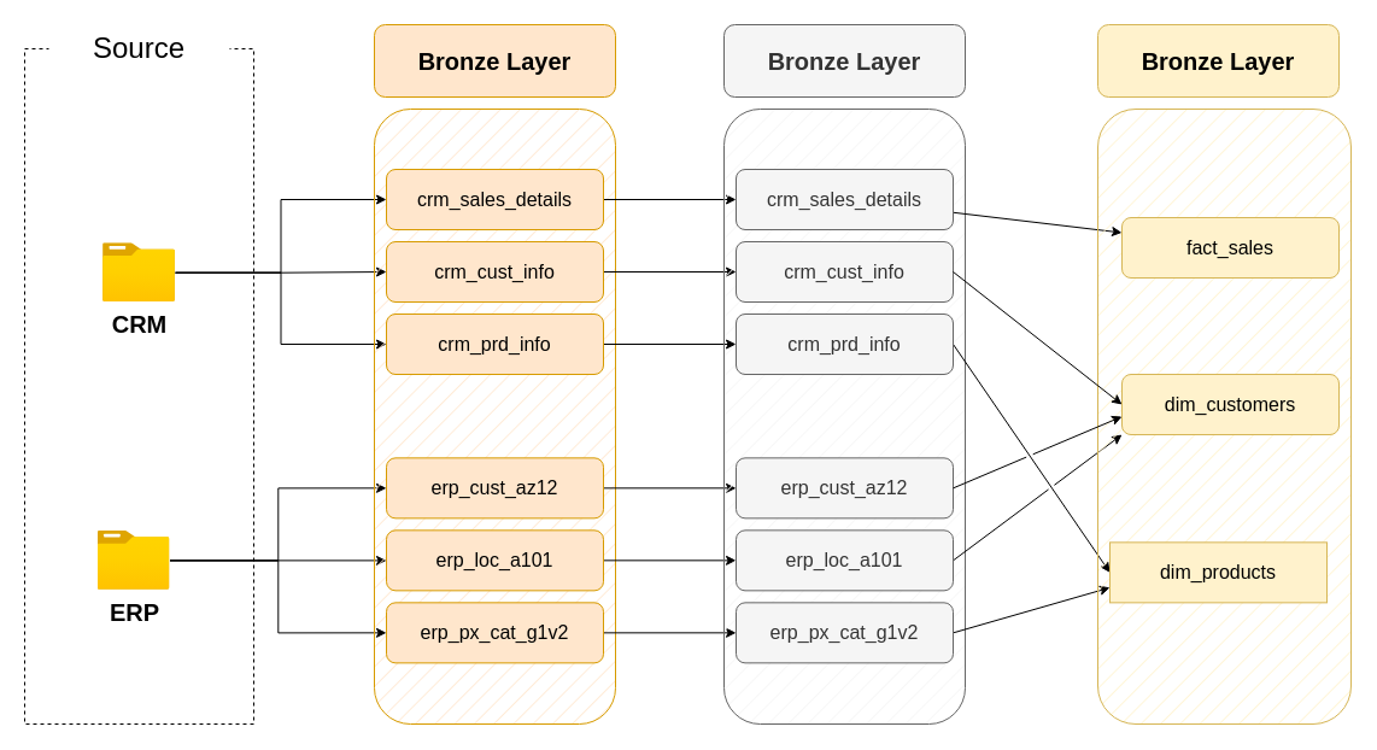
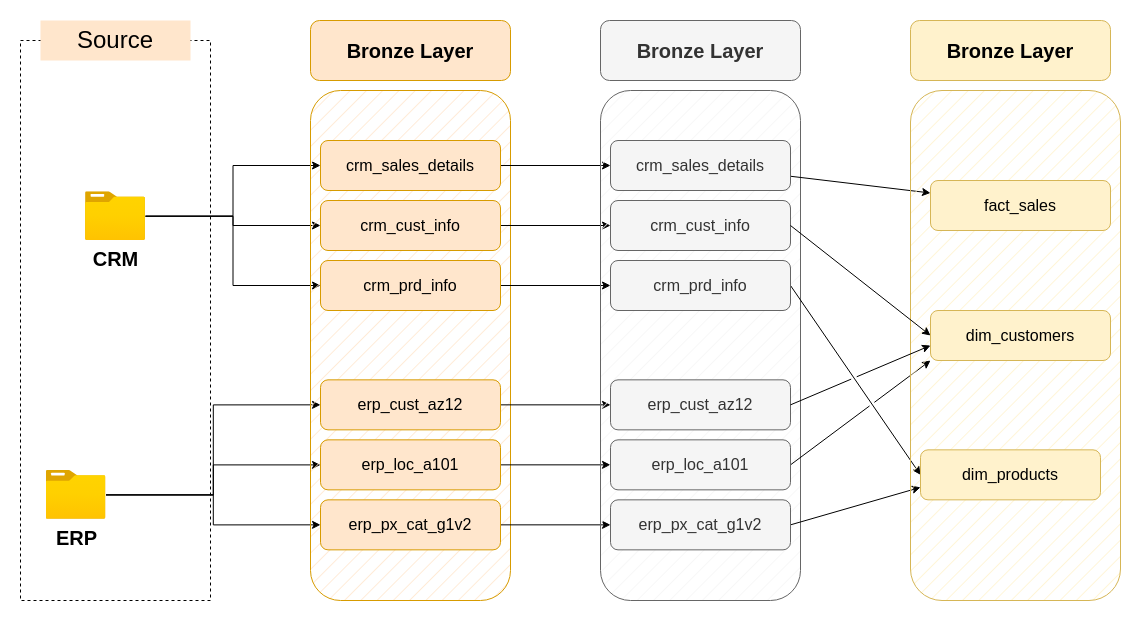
  <mxCell id="0" />
  <mxCell id="1" parent="0" />
  <mxCell id="2" value="" style="rounded=0;whiteSpace=wrap;html=1;fillColor=none;dashed=1;" parent="1" vertex="1"><mxGeometry x="20" y="40" width="190" height="560" as="geometry" /></mxCell>
- <mxCell id="3" value="&lt;font style=&quot;font-size: 24px;&quot;&gt;Source&lt;/font&gt;" style="rounded=0;whiteSpace=wrap;html=1;strokeColor=none;" parent="1" vertex="1"><mxGeometry x="40" y="20" width="150" height="40" as="geometry" /></mxCell>
+ <mxCell id="3" value="&lt;font style=&quot;font-size: 24px;&quot;&gt;Source&lt;/font&gt;" style="rounded=0;whiteSpace=wrap;html=1;strokeColor=none;fillColor=#ffe6cc;" parent="1" vertex="1"><mxGeometry x="40" y="20" width="150" height="40" as="geometry" /></mxCell>
  <mxCell id="4" style="edgeStyle=orthogonalEdgeStyle;rounded=0;orthogonalLoop=1;jettySize=auto;html=1;entryX=0;entryY=0.5;entryDx=0;entryDy=0;" parent="1" source="7" target="15" edge="1"><mxGeometry relative="1" as="geometry" /></mxCell>
  <mxCell id="5" style="edgeStyle=orthogonalEdgeStyle;rounded=0;orthogonalLoop=1;jettySize=auto;html=1;entryX=0;entryY=0.5;entryDx=0;entryDy=0;" parent="1" source="7" target="17" edge="1"><mxGeometry relative="1" as="geometry" /></mxCell>
  <mxCell id="6" style="edgeStyle=orthogonalEdgeStyle;rounded=0;orthogonalLoop=1;jettySize=auto;html=1;entryX=0;entryY=0.5;entryDx=0;entryDy=0;" parent="1" source="7" target="19" edge="1"><mxGeometry relative="1" as="geometry" /></mxCell>
- <mxCell id="7" value="&lt;font style=&quot;font-size: 20px;&quot;&gt;&lt;b&gt;CRM&lt;/b&gt;&lt;/font&gt;" style="image;aspect=fixed;html=1;points=[];align=center;fontSize=12;image=img/lib/azure2/general/Folder_Blank.svg;" parent="1" vertex="1"><mxGeometry x="85" y="201.3" width="60" height="48.7" as="geometry" /></mxCell>
+ <mxCell id="7" value="&lt;font style=&quot;font-size: 20px;&quot;&gt;&lt;b&gt;CRM&lt;/b&gt;&lt;/font&gt;" style="image;aspect=fixed;html=1;points=[];align=center;fontSize=12;image=img/lib/azure2/general/Folder_Blank.svg;" parent="1" vertex="1"><mxGeometry x="85" y="191.3" width="60" height="48.7" as="geometry" /></mxCell>
  <mxCell id="8" style="edgeStyle=orthogonalEdgeStyle;rounded=0;orthogonalLoop=1;jettySize=auto;html=1;entryX=0;entryY=0.5;entryDx=0;entryDy=0;" parent="1" source="11" target="21" edge="1"><mxGeometry relative="1" as="geometry" /></mxCell>
  <mxCell id="9" style="edgeStyle=orthogonalEdgeStyle;rounded=0;orthogonalLoop=1;jettySize=auto;html=1;" parent="1" source="11" target="23" edge="1"><mxGeometry relative="1" as="geometry" /></mxCell>
  <mxCell id="10" style="edgeStyle=orthogonalEdgeStyle;rounded=0;orthogonalLoop=1;jettySize=auto;html=1;entryX=0;entryY=0.5;entryDx=0;entryDy=0;" parent="1" source="11" target="25" edge="1"><mxGeometry relative="1" as="geometry" /></mxCell>
- <mxCell id="11" value="&lt;span style=&quot;font-size: 20px;&quot;&gt;&lt;b&gt;ERP&lt;/b&gt;&lt;/span&gt;&lt;div&gt;&lt;span style=&quot;font-size: 20px;&quot;&gt;&lt;b&gt;&lt;br&gt;&lt;/b&gt;&lt;/span&gt;&lt;/div&gt;" style="image;aspect=fixed;html=1;points=[];align=center;fontSize=12;image=img/lib/azure2/general/Folder_Blank.svg;" parent="1" vertex="1"><mxGeometry x="80.5" y="440" width="60" height="48.7" as="geometry" /></mxCell>
+ <mxCell id="11" value="&lt;span style=&quot;font-size: 20px;&quot;&gt;&lt;b&gt;ERP&lt;/b&gt;&lt;/span&gt;&lt;div&gt;&lt;span style=&quot;font-size: 20px;&quot;&gt;&lt;b&gt;&lt;br&gt;&lt;/b&gt;&lt;/span&gt;&lt;/div&gt;" style="image;aspect=fixed;html=1;points=[];align=center;fontSize=12;image=img/lib/azure2/general/Folder_Blank.svg;" parent="1" vertex="1"><mxGeometry x="45.5" y="470" width="60" height="48.7" as="geometry" /></mxCell>
  <mxCell id="12" value="" style="rounded=1;whiteSpace=wrap;html=1;fillColor=#ffe6cc;strokeColor=#d79b00;fillStyle=hatch;" parent="1" vertex="1"><mxGeometry x="310" y="90" width="200" height="510" as="geometry" /></mxCell>
  <mxCell id="13" value="&lt;font style=&quot;font-size: 20px;&quot;&gt;&lt;b&gt;Bronze Layer&lt;/b&gt;&lt;/font&gt;" style="rounded=1;whiteSpace=wrap;html=1;fillColor=#ffe6cc;strokeColor=#d79b00;" parent="1" vertex="1"><mxGeometry x="310" y="20" width="200" height="60" as="geometry" /></mxCell>
  <mxCell id="14" style="edgeStyle=orthogonalEdgeStyle;rounded=0;orthogonalLoop=1;jettySize=auto;html=1;entryX=0;entryY=0.5;entryDx=0;entryDy=0;" parent="1" source="15" target="29" edge="1"><mxGeometry relative="1" as="geometry" /></mxCell>
  <mxCell id="15" value="&lt;font style=&quot;font-size: 16px;&quot;&gt;crm_sales_details&lt;/font&gt;" style="rounded=1;whiteSpace=wrap;html=1;fillColor=#ffe6cc;strokeColor=#d79b00;" parent="1" vertex="1"><mxGeometry x="320" y="140" width="180" height="50" as="geometry" /></mxCell>
  <mxCell id="16" style="edgeStyle=orthogonalEdgeStyle;rounded=0;orthogonalLoop=1;jettySize=auto;html=1;" parent="1" source="17" target="30" edge="1"><mxGeometry relative="1" as="geometry" /></mxCell>
  <mxCell id="17" value="&lt;font style=&quot;font-size: 16px;&quot;&gt;crm_cust_info&lt;/font&gt;" style="rounded=1;whiteSpace=wrap;html=1;fillColor=#ffe6cc;strokeColor=#d79b00;" parent="1" vertex="1"><mxGeometry x="320" y="200" width="180" height="50" as="geometry" /></mxCell>
  <mxCell id="18" style="edgeStyle=orthogonalEdgeStyle;rounded=0;orthogonalLoop=1;jettySize=auto;html=1;entryX=0;entryY=0.5;entryDx=0;entryDy=0;" parent="1" source="19" target="32" edge="1"><mxGeometry relative="1" as="geometry" /></mxCell>
  <mxCell id="19" value="&lt;span style=&quot;font-size: 16px;&quot;&gt;crm_prd_info&lt;/span&gt;" style="rounded=1;whiteSpace=wrap;html=1;fillColor=#ffe6cc;strokeColor=#d79b00;" parent="1" vertex="1"><mxGeometry x="320" y="260" width="180" height="50" as="geometry" /></mxCell>
  <mxCell id="20" style="edgeStyle=orthogonalEdgeStyle;rounded=0;orthogonalLoop=1;jettySize=auto;html=1;" parent="1" source="21" target="33" edge="1"><mxGeometry relative="1" as="geometry" /></mxCell>
  <mxCell id="21" value="&lt;span style=&quot;font-size: 16px;&quot;&gt;erp_cust_az12&lt;/span&gt;" style="rounded=1;whiteSpace=wrap;html=1;fillColor=#ffe6cc;strokeColor=#d79b00;" parent="1" vertex="1"><mxGeometry x="320" y="379.35" width="180" height="50" as="geometry" /></mxCell>
  <mxCell id="22" style="edgeStyle=orthogonalEdgeStyle;rounded=0;orthogonalLoop=1;jettySize=auto;html=1;" parent="1" source="23" target="35" edge="1"><mxGeometry relative="1" as="geometry" /></mxCell>
  <mxCell id="23" value="&lt;span style=&quot;font-size: 16px;&quot;&gt;erp_loc_a101&lt;/span&gt;" style="rounded=1;whiteSpace=wrap;html=1;fillColor=#ffe6cc;strokeColor=#d79b00;" parent="1" vertex="1"><mxGeometry x="320" y="439.35" width="180" height="50" as="geometry" /></mxCell>
  <mxCell id="24" style="edgeStyle=orthogonalEdgeStyle;rounded=0;orthogonalLoop=1;jettySize=auto;html=1;" parent="1" source="25" target="37" edge="1"><mxGeometry relative="1" as="geometry" /></mxCell>
  <mxCell id="25" value="&lt;span style=&quot;font-size: 16px;&quot;&gt;erp_px_cat_g1v2&lt;/span&gt;" style="rounded=1;whiteSpace=wrap;html=1;fillColor=#ffe6cc;strokeColor=#d79b00;" parent="1" vertex="1"><mxGeometry x="320" y="499.35" width="180" height="50" as="geometry" /></mxCell>
  <mxCell id="26" value="" style="rounded=1;whiteSpace=wrap;html=1;fillColor=#f5f5f5;strokeColor=#666666;fillStyle=hatch;fontColor=#333333;" parent="1" vertex="1"><mxGeometry x="600" y="90" width="200" height="510" as="geometry" /></mxCell>
  <mxCell id="27" value="&lt;font style=&quot;font-size: 20px;&quot;&gt;&lt;b&gt;Bronze Layer&lt;/b&gt;&lt;/font&gt;" style="rounded=1;whiteSpace=wrap;html=1;fillColor=#f5f5f5;strokeColor=#666666;fontColor=#333333;" parent="1" vertex="1"><mxGeometry x="600" y="20" width="200" height="60" as="geometry" /></mxCell>
  <mxCell id="28" style="rounded=0;orthogonalLoop=1;jettySize=auto;html=1;entryX=0;entryY=0.25;entryDx=0;entryDy=0;" parent="1" source="29" target="42" edge="1"><mxGeometry relative="1" as="geometry" /></mxCell>
  <mxCell id="29" value="&lt;font style=&quot;font-size: 16px;&quot;&gt;crm_sales_details&lt;/font&gt;" style="rounded=1;whiteSpace=wrap;html=1;fillColor=#f5f5f5;strokeColor=#666666;fontColor=#333333;" parent="1" vertex="1"><mxGeometry x="610" y="140" width="180" height="50" as="geometry" /></mxCell>
  <mxCell id="30" value="&lt;font style=&quot;font-size: 16px;&quot;&gt;crm_cust_info&lt;/font&gt;" style="rounded=1;whiteSpace=wrap;html=1;fillColor=#f5f5f5;strokeColor=#666666;fontColor=#333333;" parent="1" vertex="1"><mxGeometry x="610" y="200" width="180" height="50" as="geometry" /></mxCell>
  <mxCell id="31" style="rounded=0;orthogonalLoop=1;jettySize=auto;html=1;entryX=0;entryY=0.5;entryDx=0;entryDy=0;exitX=1;exitY=0.5;exitDx=0;exitDy=0;jumpStyle=gap;" parent="1" source="32" target="41" edge="1"><mxGeometry relative="1" as="geometry" /></mxCell>
  <mxCell id="32" value="&lt;span style=&quot;font-size: 16px;&quot;&gt;crm_prd_info&lt;/span&gt;" style="rounded=1;whiteSpace=wrap;html=1;fillColor=#f5f5f5;strokeColor=#666666;fontColor=#333333;" parent="1" vertex="1"><mxGeometry x="610" y="260" width="180" height="50" as="geometry" /></mxCell>
  <mxCell id="33" value="&lt;span style=&quot;font-size: 16px;&quot;&gt;erp_cust_az12&lt;/span&gt;" style="rounded=1;whiteSpace=wrap;html=1;fillColor=#f5f5f5;strokeColor=#666666;fontColor=#333333;" parent="1" vertex="1"><mxGeometry x="610" y="379.35" width="180" height="50" as="geometry" /></mxCell>
  <mxCell id="34" style="rounded=0;orthogonalLoop=1;jettySize=auto;html=1;entryX=0;entryY=1;entryDx=0;entryDy=0;exitX=1;exitY=0.5;exitDx=0;exitDy=0;jumpStyle=gap;" parent="1" source="35" target="40" edge="1"><mxGeometry relative="1" as="geometry" /></mxCell>
  <mxCell id="35" value="&lt;span style=&quot;font-size: 16px;&quot;&gt;erp_loc_a101&lt;/span&gt;" style="rounded=1;whiteSpace=wrap;html=1;fillColor=#f5f5f5;strokeColor=#666666;fontColor=#333333;" parent="1" vertex="1"><mxGeometry x="610" y="439.35" width="180" height="50" as="geometry" /></mxCell>
  <mxCell id="36" style="rounded=0;orthogonalLoop=1;jettySize=auto;html=1;exitX=1;exitY=0.5;exitDx=0;exitDy=0;entryX=0;entryY=0.75;entryDx=0;entryDy=0;jumpStyle=gap;" parent="1" source="37" target="41" edge="1"><mxGeometry relative="1" as="geometry" /></mxCell>
  <mxCell id="37" value="&lt;span style=&quot;font-size: 16px;&quot;&gt;erp_px_cat_g1v2&lt;/span&gt;" style="rounded=1;whiteSpace=wrap;html=1;fillColor=#f5f5f5;strokeColor=#666666;fontColor=#333333;" parent="1" vertex="1"><mxGeometry x="610" y="499.35" width="180" height="50" as="geometry" /></mxCell>
  <mxCell id="38" value="" style="rounded=1;whiteSpace=wrap;html=1;fillColor=#fff2cc;strokeColor=#d6b656;fillStyle=hatch;" parent="1" vertex="1"><mxGeometry x="910" y="90" width="210" height="510" as="geometry" /></mxCell>
  <mxCell id="39" value="&lt;font style=&quot;font-size: 20px;&quot;&gt;&lt;b&gt;Bronze Layer&lt;/b&gt;&lt;/font&gt;" style="rounded=1;whiteSpace=wrap;html=1;fillColor=#fff2cc;strokeColor=#d6b656;" parent="1" vertex="1"><mxGeometry x="910" y="20" width="200" height="60" as="geometry" /></mxCell>
  <mxCell id="40" value="&lt;font style=&quot;font-size: 16px;&quot;&gt;dim_customers&lt;/font&gt;" style="rounded=1;whiteSpace=wrap;html=1;fillColor=#fff2cc;strokeColor=#d6b656;" parent="1" vertex="1"><mxGeometry x="930" y="310" width="180" height="50" as="geometry" /></mxCell>
- <mxCell id="41" value="&lt;font style=&quot;font-size: 16px;&quot;&gt;dim_products&lt;/font&gt;" style="whiteSpace=wrap;html=1;fillColor=#fff2cc;strokeColor=#d6b656;rounded=0;" parent="1" vertex="1"><mxGeometry x="920" y="449.35" width="180" height="50" as="geometry" /></mxCell>
+ <mxCell id="41" value="&lt;font style=&quot;font-size: 16px;&quot;&gt;dim_products&lt;/font&gt;" style="rounded=1;whiteSpace=wrap;html=1;fillColor=#fff2cc;strokeColor=#d6b656;" parent="1" vertex="1"><mxGeometry x="920" y="449.35" width="180" height="50" as="geometry" /></mxCell>
  <mxCell id="42" value="&lt;span style=&quot;font-size: 16px;&quot;&gt;fact_sales&lt;/span&gt;" style="rounded=1;whiteSpace=wrap;html=1;fillColor=#fff2cc;strokeColor=#d6b656;" parent="1" vertex="1"><mxGeometry x="930" y="180" width="180" height="50" as="geometry" /></mxCell>
  <mxCell id="43" style="rounded=0;orthogonalLoop=1;jettySize=auto;html=1;entryX=0;entryY=0.5;entryDx=0;entryDy=0;exitX=1;exitY=0.5;exitDx=0;exitDy=0;jumpStyle=gap;" parent="1" source="30" target="40" edge="1"><mxGeometry relative="1" as="geometry"><mxPoint x="800" y="186" as="sourcePoint" /><mxPoint x="940" y="203" as="targetPoint" /></mxGeometry></mxCell>
  <mxCell id="44" style="rounded=0;orthogonalLoop=1;jettySize=auto;html=1;exitX=1;exitY=0.5;exitDx=0;exitDy=0;jumpStyle=gap;" parent="1" source="33" edge="1"><mxGeometry relative="1" as="geometry"><mxPoint x="800" y="235" as="sourcePoint" /><mxPoint x="930" y="345" as="targetPoint" /></mxGeometry></mxCell>
